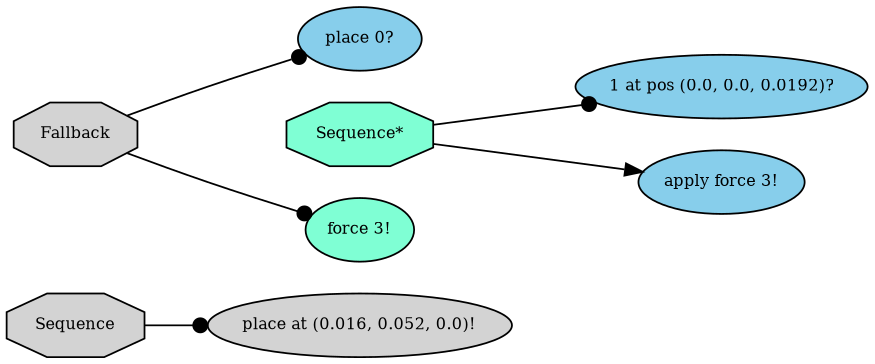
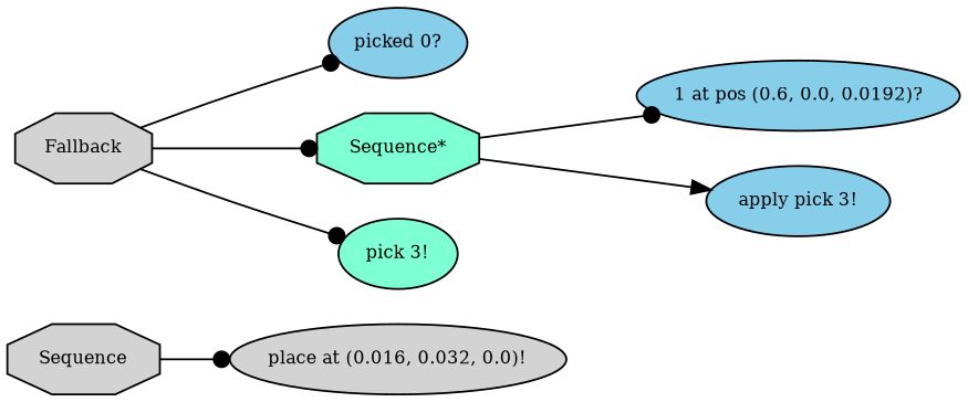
  digraph {
    fontname="times-roman"
    ordering=out
    rankdir=LR
    node [fillcolor=lightgrey fontcolor=black fontname="times-roman" fontsize=9 shape=ellipse style=filled]
    edge [arrowhead=dot fontname="times-roman"]
    n1 [label=Sequence shape=octagon]
-   n2 [label="place at (0.016, 0.052, 0.0)!"]
+   n2 [label="place at (0.016, 0.032, 0.0)!"]
    n3 [label=Fallback shape=octagon]
-   n4 [fillcolor=skyblue label="place 0?"]
+   n4 [fillcolor=skyblue label="picked 0?"]
    n5 [fillcolor=aquamarine label="Sequence*" shape=octagon]
-   n6 [fillcolor=aquamarine label="force 3!"]
-   n7 [fillcolor=skyblue label="1 at pos (0.0, 0.0, 0.0192)?"]
-   n8 [fillcolor=skyblue label="apply force 3!"]
+   n6 [fillcolor=aquamarine label="pick 3!"]
+   n7 [fillcolor=skyblue label="1 at pos (0.6, 0.0, 0.0192)?"]
+   n8 [fillcolor=skyblue label="apply pick 3!"]
    n1 -> n2
    n3 -> n4
+   n3 -> n5
    n3 -> n6
    n5 -> n7
    n5 -> n8 [arrowhead=normal]
  }
